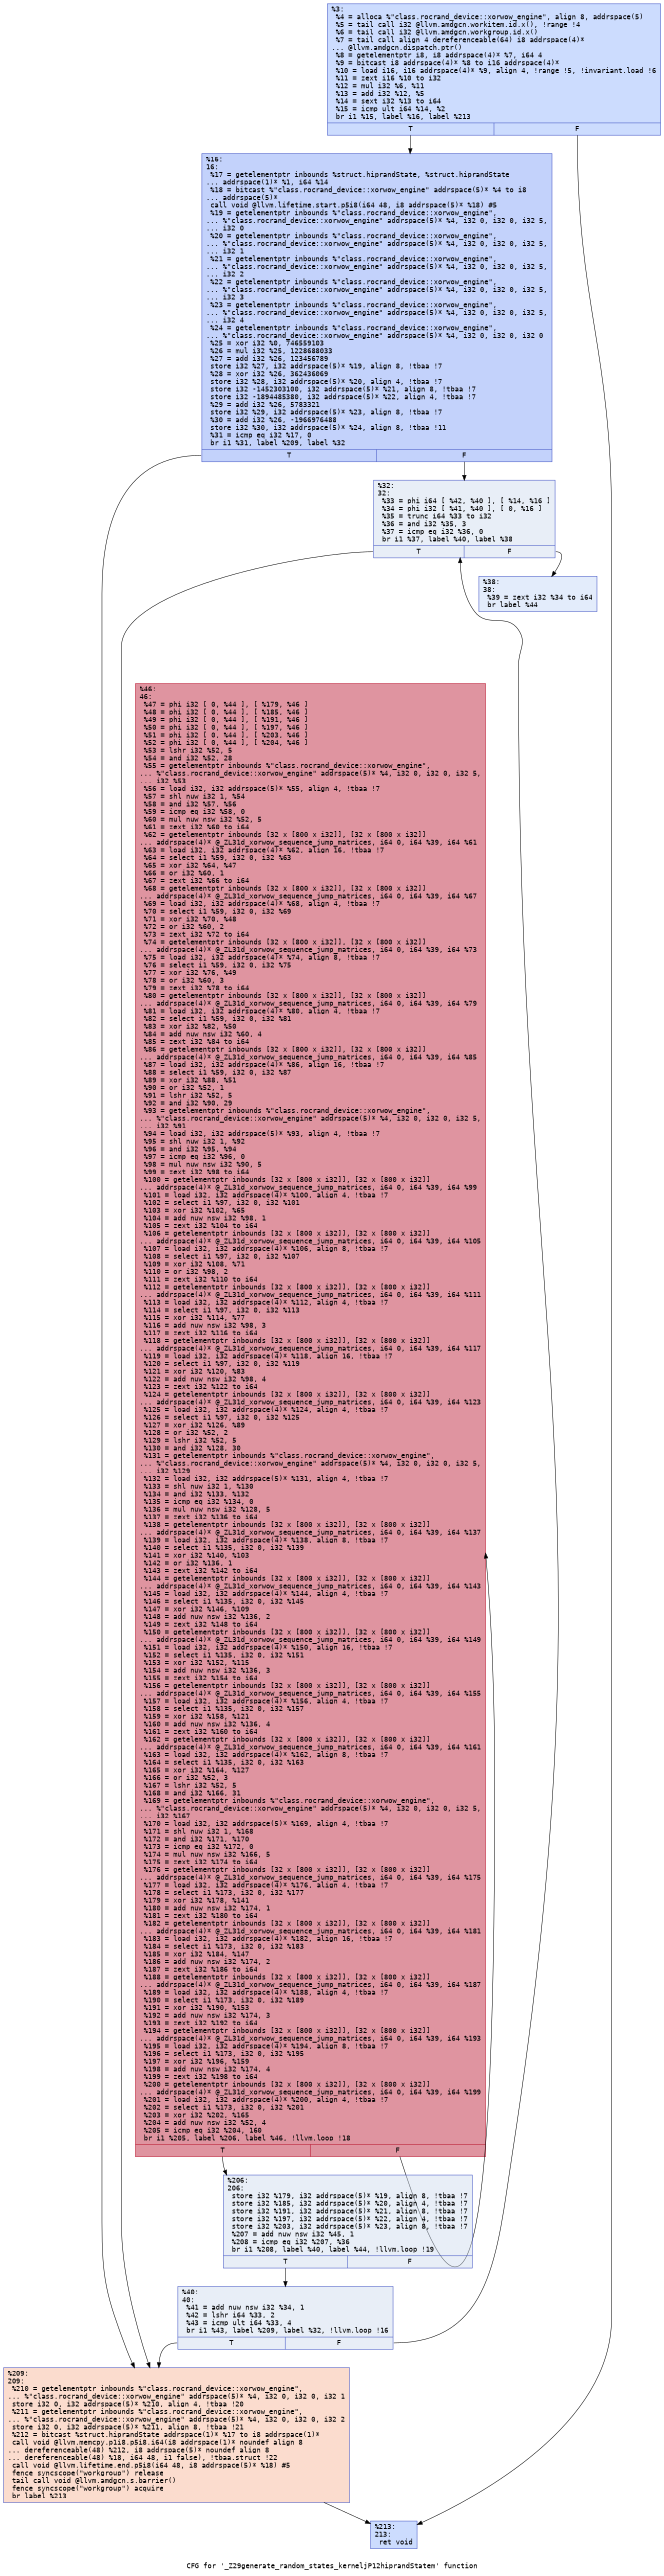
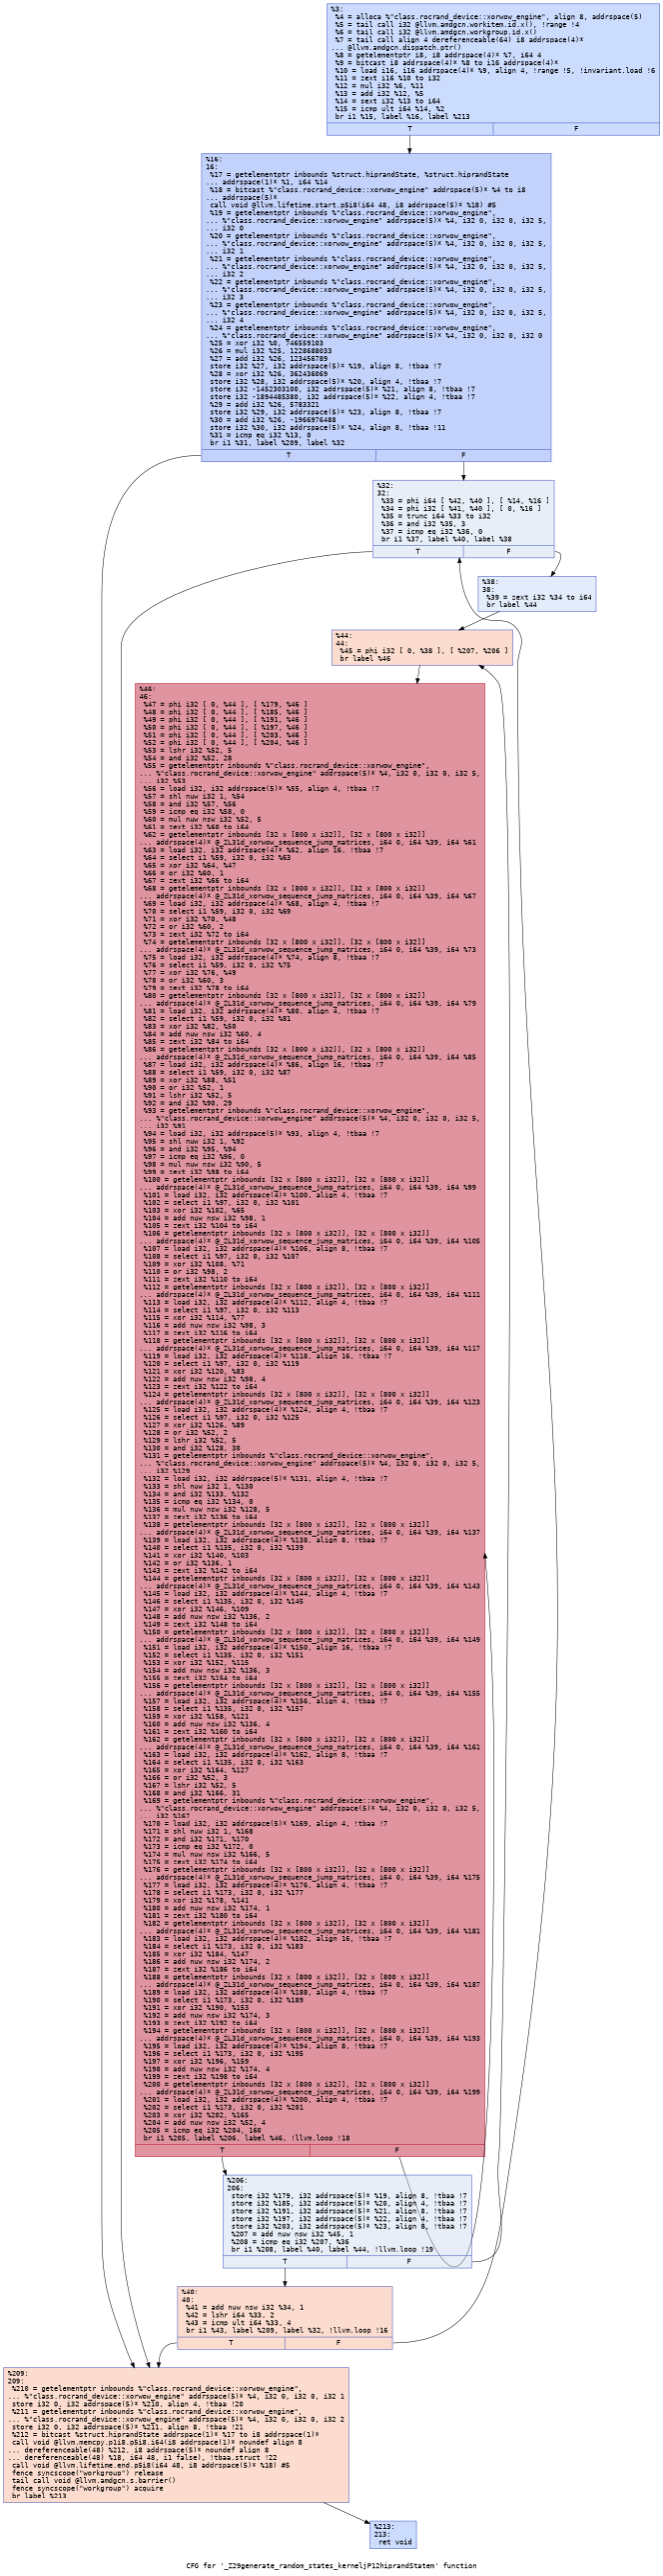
  digraph {
    fontname="DejaVu Sans Mono"
    label="CFG for '_Z29generate_random_states_kerneljP12hiprandStatem' function"
    node [color="#3d50c3ff" fillcolor="#cbd8ee70" fontname="DejaVu Sans Mono" shape=record style=filled]
    edge [fontname="DejaVu Sans Mono" tailport=s0]
    n1 [fillcolor="#8caffe70" label="{%3:\l  %4 = alloca %\"class.rocrand_device::xorwow_engine\", align 8, addrspace(5)\l  %5 = tail call i32 @llvm.amdgcn.workitem.id.x(), !range !4\l  %6 = tail call i32 @llvm.amdgcn.workgroup.id.x()\l  %7 = tail call align 4 dereferenceable(64) i8 addrspace(4)*\l... @llvm.amdgcn.dispatch.ptr()\l  %8 = getelementptr i8, i8 addrspace(4)* %7, i64 4\l  %9 = bitcast i8 addrspace(4)* %8 to i16 addrspace(4)*\l  %10 = load i16, i16 addrspace(4)* %9, align 4, !range !5, !invariant.load !6\l  %11 = zext i16 %10 to i32\l  %12 = mul i32 %6, %11\l  %13 = add i32 %12, %5\l  %14 = sext i32 %13 to i64\l  %15 = icmp ult i64 %14, %2\l  br i1 %15, label %16, label %213\l|{<s0>T|<s1>F}}"]
-   n2 [fillcolor="#779af770" label="{%16:\l16:                                               \l  %17 = getelementptr inbounds %struct.hiprandState, %struct.hiprandState\l... addrspace(1)* %1, i64 %14\l  %18 = bitcast %\"class.rocrand_device::xorwow_engine\" addrspace(5)* %4 to i8\l... addrspace(5)*\l  call void @llvm.lifetime.start.p5i8(i64 48, i8 addrspace(5)* %18) #5\l  %19 = getelementptr inbounds %\"class.rocrand_device::xorwow_engine\",\l... %\"class.rocrand_device::xorwow_engine\" addrspace(5)* %4, i32 0, i32 0, i32 5,\l... i32 0\l  %20 = getelementptr inbounds %\"class.rocrand_device::xorwow_engine\",\l... %\"class.rocrand_device::xorwow_engine\" addrspace(5)* %4, i32 0, i32 0, i32 5,\l... i32 1\l  %21 = getelementptr inbounds %\"class.rocrand_device::xorwow_engine\",\l... %\"class.rocrand_device::xorwow_engine\" addrspace(5)* %4, i32 0, i32 0, i32 5,\l... i32 2\l  %22 = getelementptr inbounds %\"class.rocrand_device::xorwow_engine\",\l... %\"class.rocrand_device::xorwow_engine\" addrspace(5)* %4, i32 0, i32 0, i32 5,\l... i32 3\l  %23 = getelementptr inbounds %\"class.rocrand_device::xorwow_engine\",\l... %\"class.rocrand_device::xorwow_engine\" addrspace(5)* %4, i32 0, i32 0, i32 5,\l... i32 4\l  %24 = getelementptr inbounds %\"class.rocrand_device::xorwow_engine\",\l... %\"class.rocrand_device::xorwow_engine\" addrspace(5)* %4, i32 0, i32 0, i32 0\l  %25 = xor i32 %0, 746559103\l  %26 = mul i32 %25, 1228688033\l  %27 = add i32 %26, 123456789\l  store i32 %27, i32 addrspace(5)* %19, align 8, !tbaa !7\l  %28 = xor i32 %26, 362436069\l  store i32 %28, i32 addrspace(5)* %20, align 4, !tbaa !7\l  store i32 -1452303100, i32 addrspace(5)* %21, align 8, !tbaa !7\l  store i32 -1894485380, i32 addrspace(5)* %22, align 4, !tbaa !7\l  %29 = add i32 %26, 5783321\l  store i32 %29, i32 addrspace(5)* %23, align 8, !tbaa !7\l  %30 = add i32 %26, -1966976488\l  store i32 %30, i32 addrspace(5)* %24, align 8, !tbaa !11\l  %31 = icmp eq i32 %17, 0\l  br i1 %31, label %209, label %32\l|{<s0>T|<s1>F}}"]
+   n2 [fillcolor="#779af770" label="{%16:\l16:                                               \l  %17 = getelementptr inbounds %struct.hiprandState, %struct.hiprandState\l... addrspace(1)* %1, i64 %14\l  %18 = bitcast %\"class.rocrand_device::xorwow_engine\" addrspace(5)* %4 to i8\l... addrspace(5)*\l  call void @llvm.lifetime.start.p5i8(i64 48, i8 addrspace(5)* %18) #5\l  %19 = getelementptr inbounds %\"class.rocrand_device::xorwow_engine\",\l... %\"class.rocrand_device::xorwow_engine\" addrspace(5)* %4, i32 0, i32 0, i32 5,\l... i32 0\l  %20 = getelementptr inbounds %\"class.rocrand_device::xorwow_engine\",\l... %\"class.rocrand_device::xorwow_engine\" addrspace(5)* %4, i32 0, i32 0, i32 5,\l... i32 1\l  %21 = getelementptr inbounds %\"class.rocrand_device::xorwow_engine\",\l... %\"class.rocrand_device::xorwow_engine\" addrspace(5)* %4, i32 0, i32 0, i32 5,\l... i32 2\l  %22 = getelementptr inbounds %\"class.rocrand_device::xorwow_engine\",\l... %\"class.rocrand_device::xorwow_engine\" addrspace(5)* %4, i32 0, i32 0, i32 5,\l... i32 3\l  %23 = getelementptr inbounds %\"class.rocrand_device::xorwow_engine\",\l... %\"class.rocrand_device::xorwow_engine\" addrspace(5)* %4, i32 0, i32 0, i32 5,\l... i32 4\l  %24 = getelementptr inbounds %\"class.rocrand_device::xorwow_engine\",\l... %\"class.rocrand_device::xorwow_engine\" addrspace(5)* %4, i32 0, i32 0, i32 0\l  %25 = xor i32 %0, 746559103\l  %26 = mul i32 %25, 1228688033\l  %27 = add i32 %26, 123456789\l  store i32 %27, i32 addrspace(5)* %19, align 8, !tbaa !7\l  %28 = xor i32 %26, 362436069\l  store i32 %28, i32 addrspace(5)* %20, align 4, !tbaa !7\l  store i32 -1452303100, i32 addrspace(5)* %21, align 8, !tbaa !7\l  store i32 -1894485380, i32 addrspace(5)* %22, align 4, !tbaa !7\l  %29 = add i32 %26, 5783321\l  store i32 %29, i32 addrspace(5)* %23, align 8, !tbaa !7\l  %30 = add i32 %26, -1966976488\l  store i32 %30, i32 addrspace(5)* %24, align 8, !tbaa !11\l  %31 = icmp eq i32 %13, 0\l  br i1 %31, label %209, label %32\l|{<s0>T|<s1>F}}"]
    n3 [fillcolor="#8caffe70" label="{%213:\l213:                                              \l  ret void\l}"]
    n4 [fillcolor="#f7af9170" label="{%209:\l209:                                              \l  %210 = getelementptr inbounds %\"class.rocrand_device::xorwow_engine\",\l... %\"class.rocrand_device::xorwow_engine\" addrspace(5)* %4, i32 0, i32 0, i32 1\l  store i32 0, i32 addrspace(5)* %210, align 4, !tbaa !20\l  %211 = getelementptr inbounds %\"class.rocrand_device::xorwow_engine\",\l... %\"class.rocrand_device::xorwow_engine\" addrspace(5)* %4, i32 0, i32 0, i32 2\l  store i32 0, i32 addrspace(5)* %211, align 8, !tbaa !21\l  %212 = bitcast %struct.hiprandState addrspace(1)* %17 to i8 addrspace(1)*\l  call void @llvm.memcpy.p1i8.p5i8.i64(i8 addrspace(1)* noundef align 8\l... dereferenceable(48) %212, i8 addrspace(5)* noundef align 8\l... dereferenceable(48) %18, i64 48, i1 false), !tbaa.struct !22\l  call void @llvm.lifetime.end.p5i8(i64 48, i8 addrspace(5)* %18) #5\l  fence syncscope(\"workgroup\") release\l  tail call void @llvm.amdgcn.s.barrier()\l  fence syncscope(\"workgroup\") acquire\l  br label %213\l}"]
    n5 [label="{%32:\l32:                                               \l  %33 = phi i64 [ %42, %40 ], [ %14, %16 ]\l  %34 = phi i32 [ %41, %40 ], [ 0, %16 ]\l  %35 = trunc i64 %33 to i32\l  %36 = and i32 %35, 3\l  %37 = icmp eq i32 %36, 0\l  br i1 %37, label %40, label %38\l|{<s0>T|<s1>F}}"]
    n6 [fillcolor="#bfd3f670" label="{%38:\l38:                                               \l  %39 = zext i32 %34 to i64\l  br label %44\l}"]
-   n7 [label="{%40:\l40:                                               \l  %41 = add nuw nsw i32 %34, 1\l  %42 = lshr i64 %33, 2\l  %43 = icmp ult i64 %33, 4\l  br i1 %43, label %209, label %32, !llvm.loop !16\l|{<s0>T|<s1>F}}"]
+   n7 [fillcolor="#f7af9170" label="{%40:\l40:                                               \l  %41 = add nuw nsw i32 %34, 1\l  %42 = lshr i64 %33, 2\l  %43 = icmp ult i64 %33, 4\l  br i1 %43, label %209, label %32, !llvm.loop !16\l|{<s0>T|<s1>F}}"]
+   n8 [fillcolor="#f7af9170" label="{%44:\l44:                                               \l  %45 = phi i32 [ 0, %38 ], [ %207, %206 ]\l  br label %46\l}"]
    n9 [color="#b70d28ff" fillcolor="#b70d2870" label="{%46:\l46:                                               \l  %47 = phi i32 [ 0, %44 ], [ %179, %46 ]\l  %48 = phi i32 [ 0, %44 ], [ %185, %46 ]\l  %49 = phi i32 [ 0, %44 ], [ %191, %46 ]\l  %50 = phi i32 [ 0, %44 ], [ %197, %46 ]\l  %51 = phi i32 [ 0, %44 ], [ %203, %46 ]\l  %52 = phi i32 [ 0, %44 ], [ %204, %46 ]\l  %53 = lshr i32 %52, 5\l  %54 = and i32 %52, 28\l  %55 = getelementptr inbounds %\"class.rocrand_device::xorwow_engine\",\l... %\"class.rocrand_device::xorwow_engine\" addrspace(5)* %4, i32 0, i32 0, i32 5,\l... i32 %53\l  %56 = load i32, i32 addrspace(5)* %55, align 4, !tbaa !7\l  %57 = shl nuw i32 1, %54\l  %58 = and i32 %57, %56\l  %59 = icmp eq i32 %58, 0\l  %60 = mul nuw nsw i32 %52, 5\l  %61 = zext i32 %60 to i64\l  %62 = getelementptr inbounds [32 x [800 x i32]], [32 x [800 x i32]]\l... addrspace(4)* @_ZL31d_xorwow_sequence_jump_matrices, i64 0, i64 %39, i64 %61\l  %63 = load i32, i32 addrspace(4)* %62, align 16, !tbaa !7\l  %64 = select i1 %59, i32 0, i32 %63\l  %65 = xor i32 %64, %47\l  %66 = or i32 %60, 1\l  %67 = zext i32 %66 to i64\l  %68 = getelementptr inbounds [32 x [800 x i32]], [32 x [800 x i32]]\l... addrspace(4)* @_ZL31d_xorwow_sequence_jump_matrices, i64 0, i64 %39, i64 %67\l  %69 = load i32, i32 addrspace(4)* %68, align 4, !tbaa !7\l  %70 = select i1 %59, i32 0, i32 %69\l  %71 = xor i32 %70, %48\l  %72 = or i32 %60, 2\l  %73 = zext i32 %72 to i64\l  %74 = getelementptr inbounds [32 x [800 x i32]], [32 x [800 x i32]]\l... addrspace(4)* @_ZL31d_xorwow_sequence_jump_matrices, i64 0, i64 %39, i64 %73\l  %75 = load i32, i32 addrspace(4)* %74, align 8, !tbaa !7\l  %76 = select i1 %59, i32 0, i32 %75\l  %77 = xor i32 %76, %49\l  %78 = or i32 %60, 3\l  %79 = zext i32 %78 to i64\l  %80 = getelementptr inbounds [32 x [800 x i32]], [32 x [800 x i32]]\l... addrspace(4)* @_ZL31d_xorwow_sequence_jump_matrices, i64 0, i64 %39, i64 %79\l  %81 = load i32, i32 addrspace(4)* %80, align 4, !tbaa !7\l  %82 = select i1 %59, i32 0, i32 %81\l  %83 = xor i32 %82, %50\l  %84 = add nuw nsw i32 %60, 4\l  %85 = zext i32 %84 to i64\l  %86 = getelementptr inbounds [32 x [800 x i32]], [32 x [800 x i32]]\l... addrspace(4)* @_ZL31d_xorwow_sequence_jump_matrices, i64 0, i64 %39, i64 %85\l  %87 = load i32, i32 addrspace(4)* %86, align 16, !tbaa !7\l  %88 = select i1 %59, i32 0, i32 %87\l  %89 = xor i32 %88, %51\l  %90 = or i32 %52, 1\l  %91 = lshr i32 %52, 5\l  %92 = and i32 %90, 29\l  %93 = getelementptr inbounds %\"class.rocrand_device::xorwow_engine\",\l... %\"class.rocrand_device::xorwow_engine\" addrspace(5)* %4, i32 0, i32 0, i32 5,\l... i32 %91\l  %94 = load i32, i32 addrspace(5)* %93, align 4, !tbaa !7\l  %95 = shl nuw i32 1, %92\l  %96 = and i32 %95, %94\l  %97 = icmp eq i32 %96, 0\l  %98 = mul nuw nsw i32 %90, 5\l  %99 = zext i32 %98 to i64\l  %100 = getelementptr inbounds [32 x [800 x i32]], [32 x [800 x i32]]\l... addrspace(4)* @_ZL31d_xorwow_sequence_jump_matrices, i64 0, i64 %39, i64 %99\l  %101 = load i32, i32 addrspace(4)* %100, align 4, !tbaa !7\l  %102 = select i1 %97, i32 0, i32 %101\l  %103 = xor i32 %102, %65\l  %104 = add nuw nsw i32 %98, 1\l  %105 = zext i32 %104 to i64\l  %106 = getelementptr inbounds [32 x [800 x i32]], [32 x [800 x i32]]\l... addrspace(4)* @_ZL31d_xorwow_sequence_jump_matrices, i64 0, i64 %39, i64 %105\l  %107 = load i32, i32 addrspace(4)* %106, align 8, !tbaa !7\l  %108 = select i1 %97, i32 0, i32 %107\l  %109 = xor i32 %108, %71\l  %110 = or i32 %98, 2\l  %111 = zext i32 %110 to i64\l  %112 = getelementptr inbounds [32 x [800 x i32]], [32 x [800 x i32]]\l... addrspace(4)* @_ZL31d_xorwow_sequence_jump_matrices, i64 0, i64 %39, i64 %111\l  %113 = load i32, i32 addrspace(4)* %112, align 4, !tbaa !7\l  %114 = select i1 %97, i32 0, i32 %113\l  %115 = xor i32 %114, %77\l  %116 = add nuw nsw i32 %98, 3\l  %117 = zext i32 %116 to i64\l  %118 = getelementptr inbounds [32 x [800 x i32]], [32 x [800 x i32]]\l... addrspace(4)* @_ZL31d_xorwow_sequence_jump_matrices, i64 0, i64 %39, i64 %117\l  %119 = load i32, i32 addrspace(4)* %118, align 16, !tbaa !7\l  %120 = select i1 %97, i32 0, i32 %119\l  %121 = xor i32 %120, %83\l  %122 = add nuw nsw i32 %98, 4\l  %123 = zext i32 %122 to i64\l  %124 = getelementptr inbounds [32 x [800 x i32]], [32 x [800 x i32]]\l... addrspace(4)* @_ZL31d_xorwow_sequence_jump_matrices, i64 0, i64 %39, i64 %123\l  %125 = load i32, i32 addrspace(4)* %124, align 4, !tbaa !7\l  %126 = select i1 %97, i32 0, i32 %125\l  %127 = xor i32 %126, %89\l  %128 = or i32 %52, 2\l  %129 = lshr i32 %52, 5\l  %130 = and i32 %128, 30\l  %131 = getelementptr inbounds %\"class.rocrand_device::xorwow_engine\",\l... %\"class.rocrand_device::xorwow_engine\" addrspace(5)* %4, i32 0, i32 0, i32 5,\l... i32 %129\l  %132 = load i32, i32 addrspace(5)* %131, align 4, !tbaa !7\l  %133 = shl nuw i32 1, %130\l  %134 = and i32 %133, %132\l  %135 = icmp eq i32 %134, 0\l  %136 = mul nuw nsw i32 %128, 5\l  %137 = zext i32 %136 to i64\l  %138 = getelementptr inbounds [32 x [800 x i32]], [32 x [800 x i32]]\l... addrspace(4)* @_ZL31d_xorwow_sequence_jump_matrices, i64 0, i64 %39, i64 %137\l  %139 = load i32, i32 addrspace(4)* %138, align 8, !tbaa !7\l  %140 = select i1 %135, i32 0, i32 %139\l  %141 = xor i32 %140, %103\l  %142 = or i32 %136, 1\l  %143 = zext i32 %142 to i64\l  %144 = getelementptr inbounds [32 x [800 x i32]], [32 x [800 x i32]]\l... addrspace(4)* @_ZL31d_xorwow_sequence_jump_matrices, i64 0, i64 %39, i64 %143\l  %145 = load i32, i32 addrspace(4)* %144, align 4, !tbaa !7\l  %146 = select i1 %135, i32 0, i32 %145\l  %147 = xor i32 %146, %109\l  %148 = add nuw nsw i32 %136, 2\l  %149 = zext i32 %148 to i64\l  %150 = getelementptr inbounds [32 x [800 x i32]], [32 x [800 x i32]]\l... addrspace(4)* @_ZL31d_xorwow_sequence_jump_matrices, i64 0, i64 %39, i64 %149\l  %151 = load i32, i32 addrspace(4)* %150, align 16, !tbaa !7\l  %152 = select i1 %135, i32 0, i32 %151\l  %153 = xor i32 %152, %115\l  %154 = add nuw nsw i32 %136, 3\l  %155 = zext i32 %154 to i64\l  %156 = getelementptr inbounds [32 x [800 x i32]], [32 x [800 x i32]]\l... addrspace(4)* @_ZL31d_xorwow_sequence_jump_matrices, i64 0, i64 %39, i64 %155\l  %157 = load i32, i32 addrspace(4)* %156, align 4, !tbaa !7\l  %158 = select i1 %135, i32 0, i32 %157\l  %159 = xor i32 %158, %121\l  %160 = add nuw nsw i32 %136, 4\l  %161 = zext i32 %160 to i64\l  %162 = getelementptr inbounds [32 x [800 x i32]], [32 x [800 x i32]]\l... addrspace(4)* @_ZL31d_xorwow_sequence_jump_matrices, i64 0, i64 %39, i64 %161\l  %163 = load i32, i32 addrspace(4)* %162, align 8, !tbaa !7\l  %164 = select i1 %135, i32 0, i32 %163\l  %165 = xor i32 %164, %127\l  %166 = or i32 %52, 3\l  %167 = lshr i32 %52, 5\l  %168 = and i32 %166, 31\l  %169 = getelementptr inbounds %\"class.rocrand_device::xorwow_engine\",\l... %\"class.rocrand_device::xorwow_engine\" addrspace(5)* %4, i32 0, i32 0, i32 5,\l... i32 %167\l  %170 = load i32, i32 addrspace(5)* %169, align 4, !tbaa !7\l  %171 = shl nuw i32 1, %168\l  %172 = and i32 %171, %170\l  %173 = icmp eq i32 %172, 0\l  %174 = mul nuw nsw i32 %166, 5\l  %175 = zext i32 %174 to i64\l  %176 = getelementptr inbounds [32 x [800 x i32]], [32 x [800 x i32]]\l... addrspace(4)* @_ZL31d_xorwow_sequence_jump_matrices, i64 0, i64 %39, i64 %175\l  %177 = load i32, i32 addrspace(4)* %176, align 4, !tbaa !7\l  %178 = select i1 %173, i32 0, i32 %177\l  %179 = xor i32 %178, %141\l  %180 = add nuw nsw i32 %174, 1\l  %181 = zext i32 %180 to i64\l  %182 = getelementptr inbounds [32 x [800 x i32]], [32 x [800 x i32]]\l... addrspace(4)* @_ZL31d_xorwow_sequence_jump_matrices, i64 0, i64 %39, i64 %181\l  %183 = load i32, i32 addrspace(4)* %182, align 16, !tbaa !7\l  %184 = select i1 %173, i32 0, i32 %183\l  %185 = xor i32 %184, %147\l  %186 = add nuw nsw i32 %174, 2\l  %187 = zext i32 %186 to i64\l  %188 = getelementptr inbounds [32 x [800 x i32]], [32 x [800 x i32]]\l... addrspace(4)* @_ZL31d_xorwow_sequence_jump_matrices, i64 0, i64 %39, i64 %187\l  %189 = load i32, i32 addrspace(4)* %188, align 4, !tbaa !7\l  %190 = select i1 %173, i32 0, i32 %189\l  %191 = xor i32 %190, %153\l  %192 = add nuw nsw i32 %174, 3\l  %193 = zext i32 %192 to i64\l  %194 = getelementptr inbounds [32 x [800 x i32]], [32 x [800 x i32]]\l... addrspace(4)* @_ZL31d_xorwow_sequence_jump_matrices, i64 0, i64 %39, i64 %193\l  %195 = load i32, i32 addrspace(4)* %194, align 8, !tbaa !7\l  %196 = select i1 %173, i32 0, i32 %195\l  %197 = xor i32 %196, %159\l  %198 = add nuw nsw i32 %174, 4\l  %199 = zext i32 %198 to i64\l  %200 = getelementptr inbounds [32 x [800 x i32]], [32 x [800 x i32]]\l... addrspace(4)* @_ZL31d_xorwow_sequence_jump_matrices, i64 0, i64 %39, i64 %199\l  %201 = load i32, i32 addrspace(4)* %200, align 4, !tbaa !7\l  %202 = select i1 %173, i32 0, i32 %201\l  %203 = xor i32 %202, %165\l  %204 = add nuw nsw i32 %52, 4\l  %205 = icmp eq i32 %204, 160\l  br i1 %205, label %206, label %46, !llvm.loop !18\l|{<s0>T|<s1>F}}"]
    n10 [label="{%206:\l206:                                              \l  store i32 %179, i32 addrspace(5)* %19, align 8, !tbaa !7\l  store i32 %185, i32 addrspace(5)* %20, align 4, !tbaa !7\l  store i32 %191, i32 addrspace(5)* %21, align 8, !tbaa !7\l  store i32 %197, i32 addrspace(5)* %22, align 4, !tbaa !7\l  store i32 %203, i32 addrspace(5)* %23, align 8, !tbaa !7\l  %207 = add nuw nsw i32 %45, 1\l  %208 = icmp eq i32 %207, %36\l  br i1 %208, label %40, label %44, !llvm.loop !19\l|{<s0>T|<s1>F}}"]
    n1 -> n2
-   n1 -> n3 [tailport=s1]
    n2 -> n4
    n2 -> n5 [tailport=s1]
    n4 -> n3
    n5 -> n4
    n5 -> n6 [tailport=s1]
+   n6 -> n8
    n7 -> n4
    n7 -> n5 [tailport=s1]
+   n8 -> n9
    n9 -> n9 [tailport=s1]
    n9 -> n10
    n10 -> n7
+   n10 -> n8 [tailport=s1]
  }
